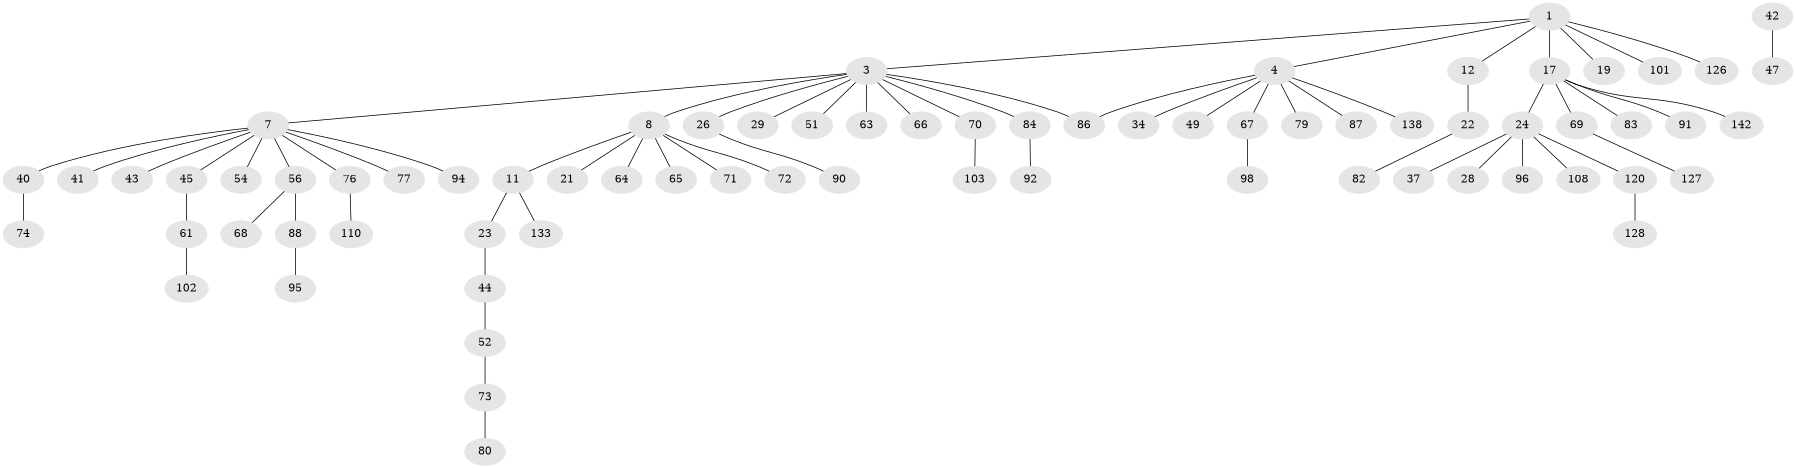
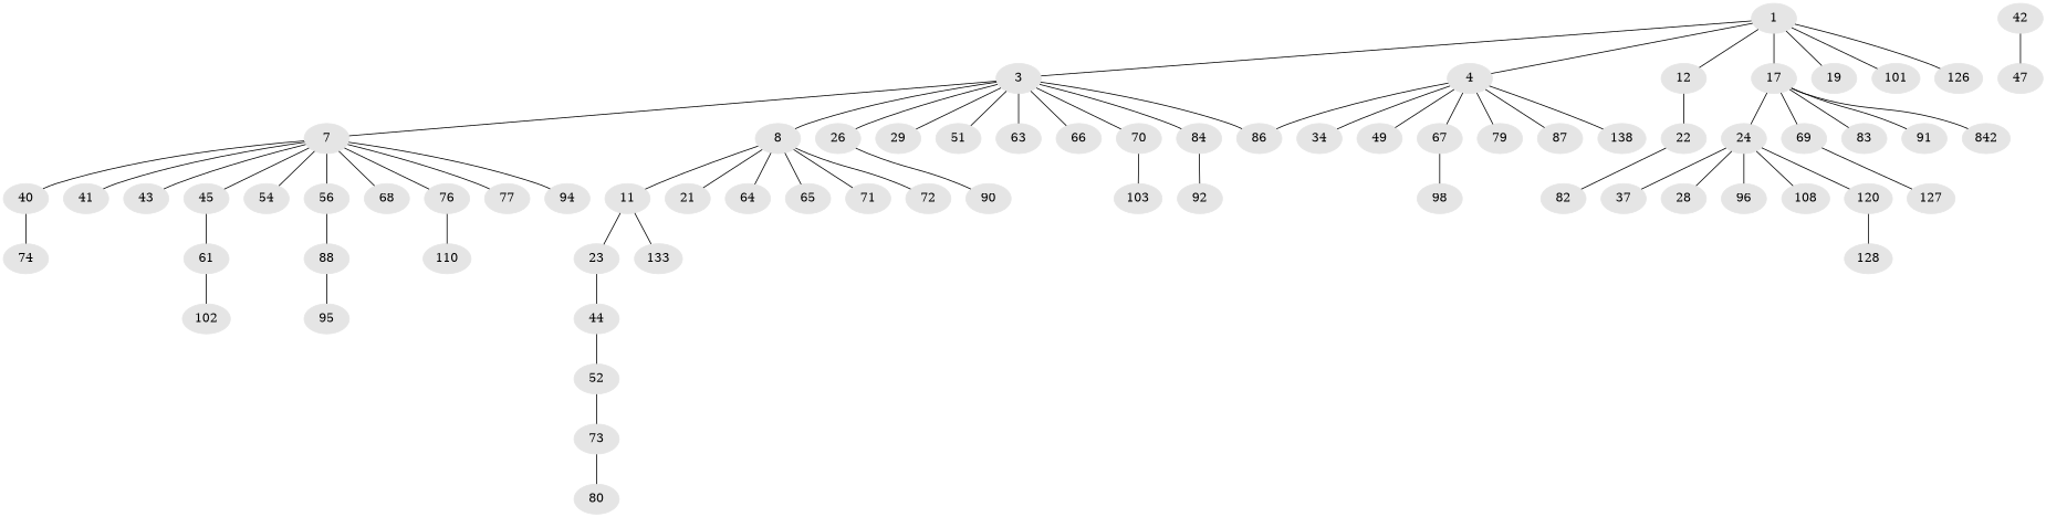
  graph {
    fontname="DejaVu Serif"
    node [color=gray90 fontname="DejaVu Serif" style=filled]
    edge [fontname="DejaVu Serif"]
    1 [super="+2"]
    3 [super="+62+14+5"]
    4 [super="+31+9+6"]
    12
    17 [super="+78+115+135+25"]
    19 [super="+141+48+59+81"]
    101
    126
    7 [super="+10+13"]
    8 [super="+50+15"]
    26
    29
    51
    63 [super="+137"]
    66 [super="+93+134"]
    70
    84
    86 [super="+106"]
    34
    49
    67
    79
    87
    n24 [label=138]
    22 [super="+124+55"]
    24 [super="+32"]
    69
    83
    91 [super="+130"]
-   142
+   142 [label=842]
    40 [super="+129"]
    41
    43
    45
    54
    56 [super="+60"]
    68
    76
    77 [super="+136"]
    94
    11
    21
    64
    65
    71 [super="+117"]
    72 [super="+100"]
    90
    103
    92
    42
    47
    98 [super="+121"]
    74
    61
    88
    110
    23 [super="+33"]
    133
    44 [super="+89"]
    82 [super="+85+123"]
    n61 [label=37]
    28 [super="+132+53"]
    96
    108
    120 [super="+125"]
    127
    52 [super="+57"]
    128
    73
    102
    80 [super="+109"]
    95 [super="+138"]
    1 -- 3
    1 -- 4
    1 -- 12
    1 -- 17
    1 -- 19
    1 -- 101
    1 -- 126
    3 -- 7
    3 -- 8
    3 -- 26
    3 -- 29
    3 -- 51
    3 -- 63
    3 -- 66
    3 -- 70
    3 -- 84
    3 -- 86
    4 -- 86
    4 -- 34
    4 -- 49
    4 -- 67
    4 -- 79
    4 -- 87
    4 -- n24
    12 -- 22
    17 -- 24
    17 -- 69
    17 -- 83
    17 -- 91
    17 -- 142
    7 -- 40
    7 -- 41
    7 -- 43
    7 -- 45
    7 -- 54
    7 -- 56
-   56 -- 68
+   7 -- 68
    7 -- 76
    7 -- 77
    7 -- 94
    8 -- 11
    8 -- 21
    8 -- 64
    8 -- 65
    8 -- 71
    8 -- 72
    26 -- 90
    70 -- 103
    84 -- 92
    67 -- 98
    22 -- 82
    24 -- n61
    24 -- 28
    24 -- 96
    24 -- 108
    24 -- 120
    69 -- 127
    40 -- 74
    45 -- 61
    56 -- 88
    76 -- 110
    11 -- 23
    11 -- 133
    42 -- 47
    61 -- 102
    88 -- 95
    23 -- 44
    44 -- 52
    120 -- 128
    52 -- 73
    73 -- 80
  }
